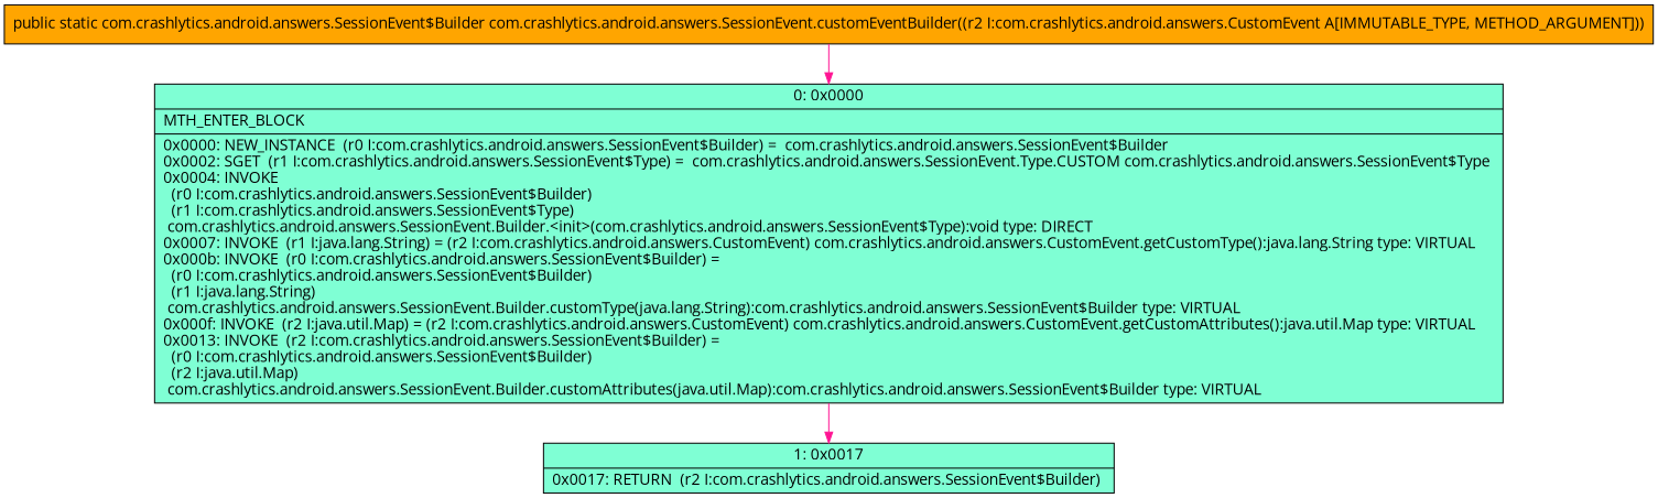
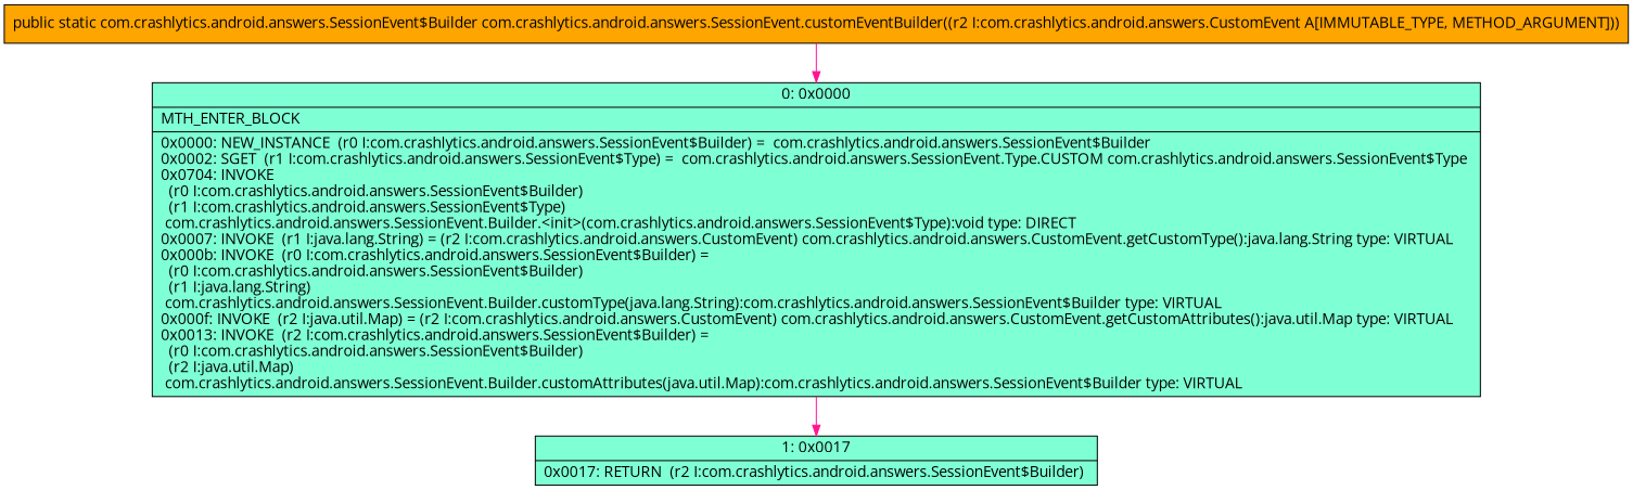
  digraph {
    fontname="Open Sans"
    node [shape=record style=filled fillcolor=aquamarine fontname="Open Sans"]
    edge [color=deeppink fontname="Open Sans"]
-   n1 [label="{0\:\ 0x0000|MTH_ENTER_BLOCK\l|0x0000: NEW_INSTANCE  (r0 I:com.crashlytics.android.answers.SessionEvent$Builder) =  com.crashlytics.android.answers.SessionEvent$Builder \l0x0002: SGET  (r1 I:com.crashlytics.android.answers.SessionEvent$Type) =  com.crashlytics.android.answers.SessionEvent.Type.CUSTOM com.crashlytics.android.answers.SessionEvent$Type \l0x0004: INVOKE  \l  (r0 I:com.crashlytics.android.answers.SessionEvent$Builder)\l  (r1 I:com.crashlytics.android.answers.SessionEvent$Type)\l com.crashlytics.android.answers.SessionEvent.Builder.\<init\>(com.crashlytics.android.answers.SessionEvent$Type):void type: DIRECT \l0x0007: INVOKE  (r1 I:java.lang.String) = (r2 I:com.crashlytics.android.answers.CustomEvent) com.crashlytics.android.answers.CustomEvent.getCustomType():java.lang.String type: VIRTUAL \l0x000b: INVOKE  (r0 I:com.crashlytics.android.answers.SessionEvent$Builder) = \l  (r0 I:com.crashlytics.android.answers.SessionEvent$Builder)\l  (r1 I:java.lang.String)\l com.crashlytics.android.answers.SessionEvent.Builder.customType(java.lang.String):com.crashlytics.android.answers.SessionEvent$Builder type: VIRTUAL \l0x000f: INVOKE  (r2 I:java.util.Map) = (r2 I:com.crashlytics.android.answers.CustomEvent) com.crashlytics.android.answers.CustomEvent.getCustomAttributes():java.util.Map type: VIRTUAL \l0x0013: INVOKE  (r2 I:com.crashlytics.android.answers.SessionEvent$Builder) = \l  (r0 I:com.crashlytics.android.answers.SessionEvent$Builder)\l  (r2 I:java.util.Map)\l com.crashlytics.android.answers.SessionEvent.Builder.customAttributes(java.util.Map):com.crashlytics.android.answers.SessionEvent$Builder type: VIRTUAL \l}"]
+   n1 [label="{0\:\ 0x0000|MTH_ENTER_BLOCK\l|0x0000: NEW_INSTANCE  (r0 I:com.crashlytics.android.answers.SessionEvent$Builder) =  com.crashlytics.android.answers.SessionEvent$Builder \l0x0002: SGET  (r1 I:com.crashlytics.android.answers.SessionEvent$Type) =  com.crashlytics.android.answers.SessionEvent.Type.CUSTOM com.crashlytics.android.answers.SessionEvent$Type \l0x0704: INVOKE  \l  (r0 I:com.crashlytics.android.answers.SessionEvent$Builder)\l  (r1 I:com.crashlytics.android.answers.SessionEvent$Type)\l com.crashlytics.android.answers.SessionEvent.Builder.\<init\>(com.crashlytics.android.answers.SessionEvent$Type):void type: DIRECT \l0x0007: INVOKE  (r1 I:java.lang.String) = (r2 I:com.crashlytics.android.answers.CustomEvent) com.crashlytics.android.answers.CustomEvent.getCustomType():java.lang.String type: VIRTUAL \l0x000b: INVOKE  (r0 I:com.crashlytics.android.answers.SessionEvent$Builder) = \l  (r0 I:com.crashlytics.android.answers.SessionEvent$Builder)\l  (r1 I:java.lang.String)\l com.crashlytics.android.answers.SessionEvent.Builder.customType(java.lang.String):com.crashlytics.android.answers.SessionEvent$Builder type: VIRTUAL \l0x000f: INVOKE  (r2 I:java.util.Map) = (r2 I:com.crashlytics.android.answers.CustomEvent) com.crashlytics.android.answers.CustomEvent.getCustomAttributes():java.util.Map type: VIRTUAL \l0x0013: INVOKE  (r2 I:com.crashlytics.android.answers.SessionEvent$Builder) = \l  (r0 I:com.crashlytics.android.answers.SessionEvent$Builder)\l  (r2 I:java.util.Map)\l com.crashlytics.android.answers.SessionEvent.Builder.customAttributes(java.util.Map):com.crashlytics.android.answers.SessionEvent$Builder type: VIRTUAL \l}"]
    n2 [label="{1\:\ 0x0017|0x0017: RETURN  (r2 I:com.crashlytics.android.answers.SessionEvent$Builder) \l}"]
    n3 [label="{public static com.crashlytics.android.answers.SessionEvent$Builder com.crashlytics.android.answers.SessionEvent.customEventBuilder((r2 I:com.crashlytics.android.answers.CustomEvent A[IMMUTABLE_TYPE, METHOD_ARGUMENT])) }" fillcolor=orange]
    n1 -> n2
    n3 -> n1
  }
